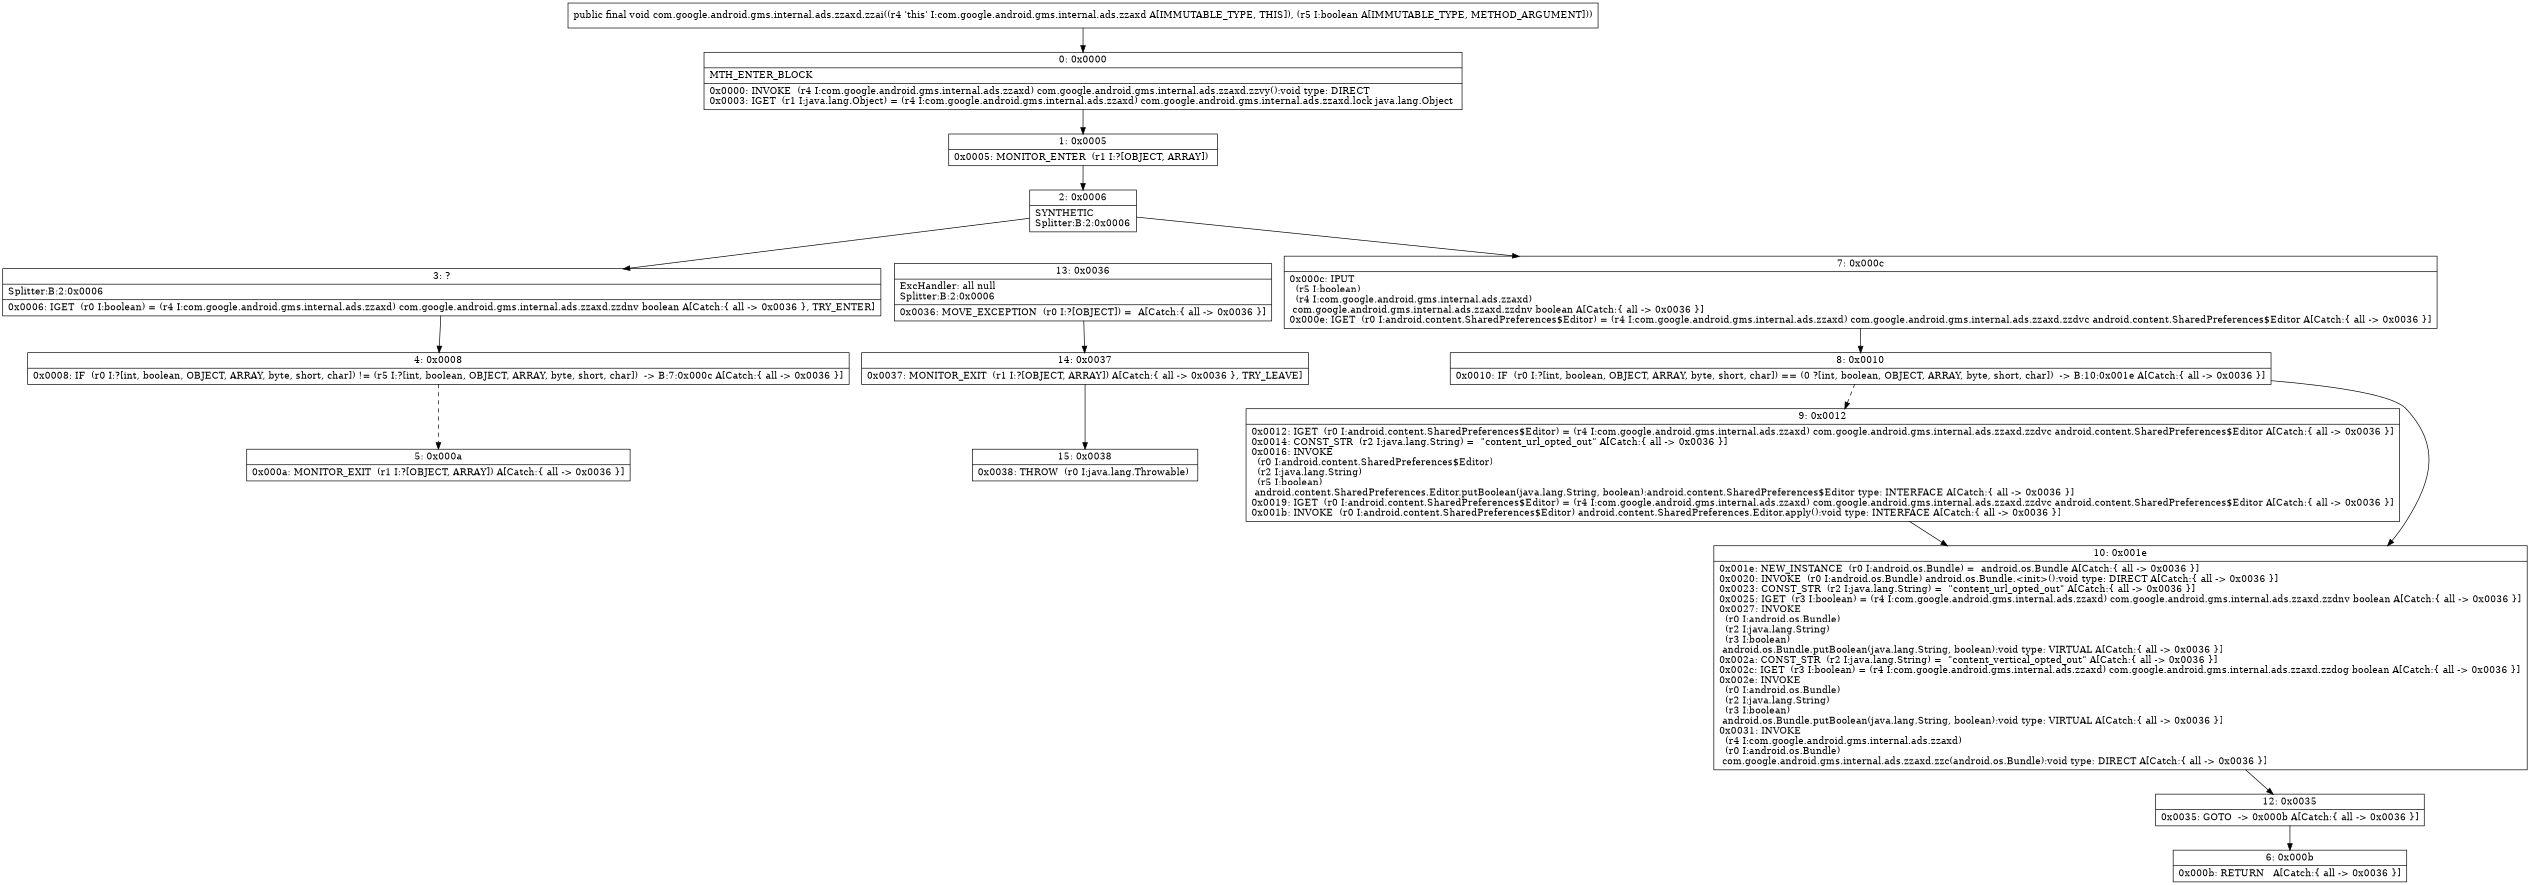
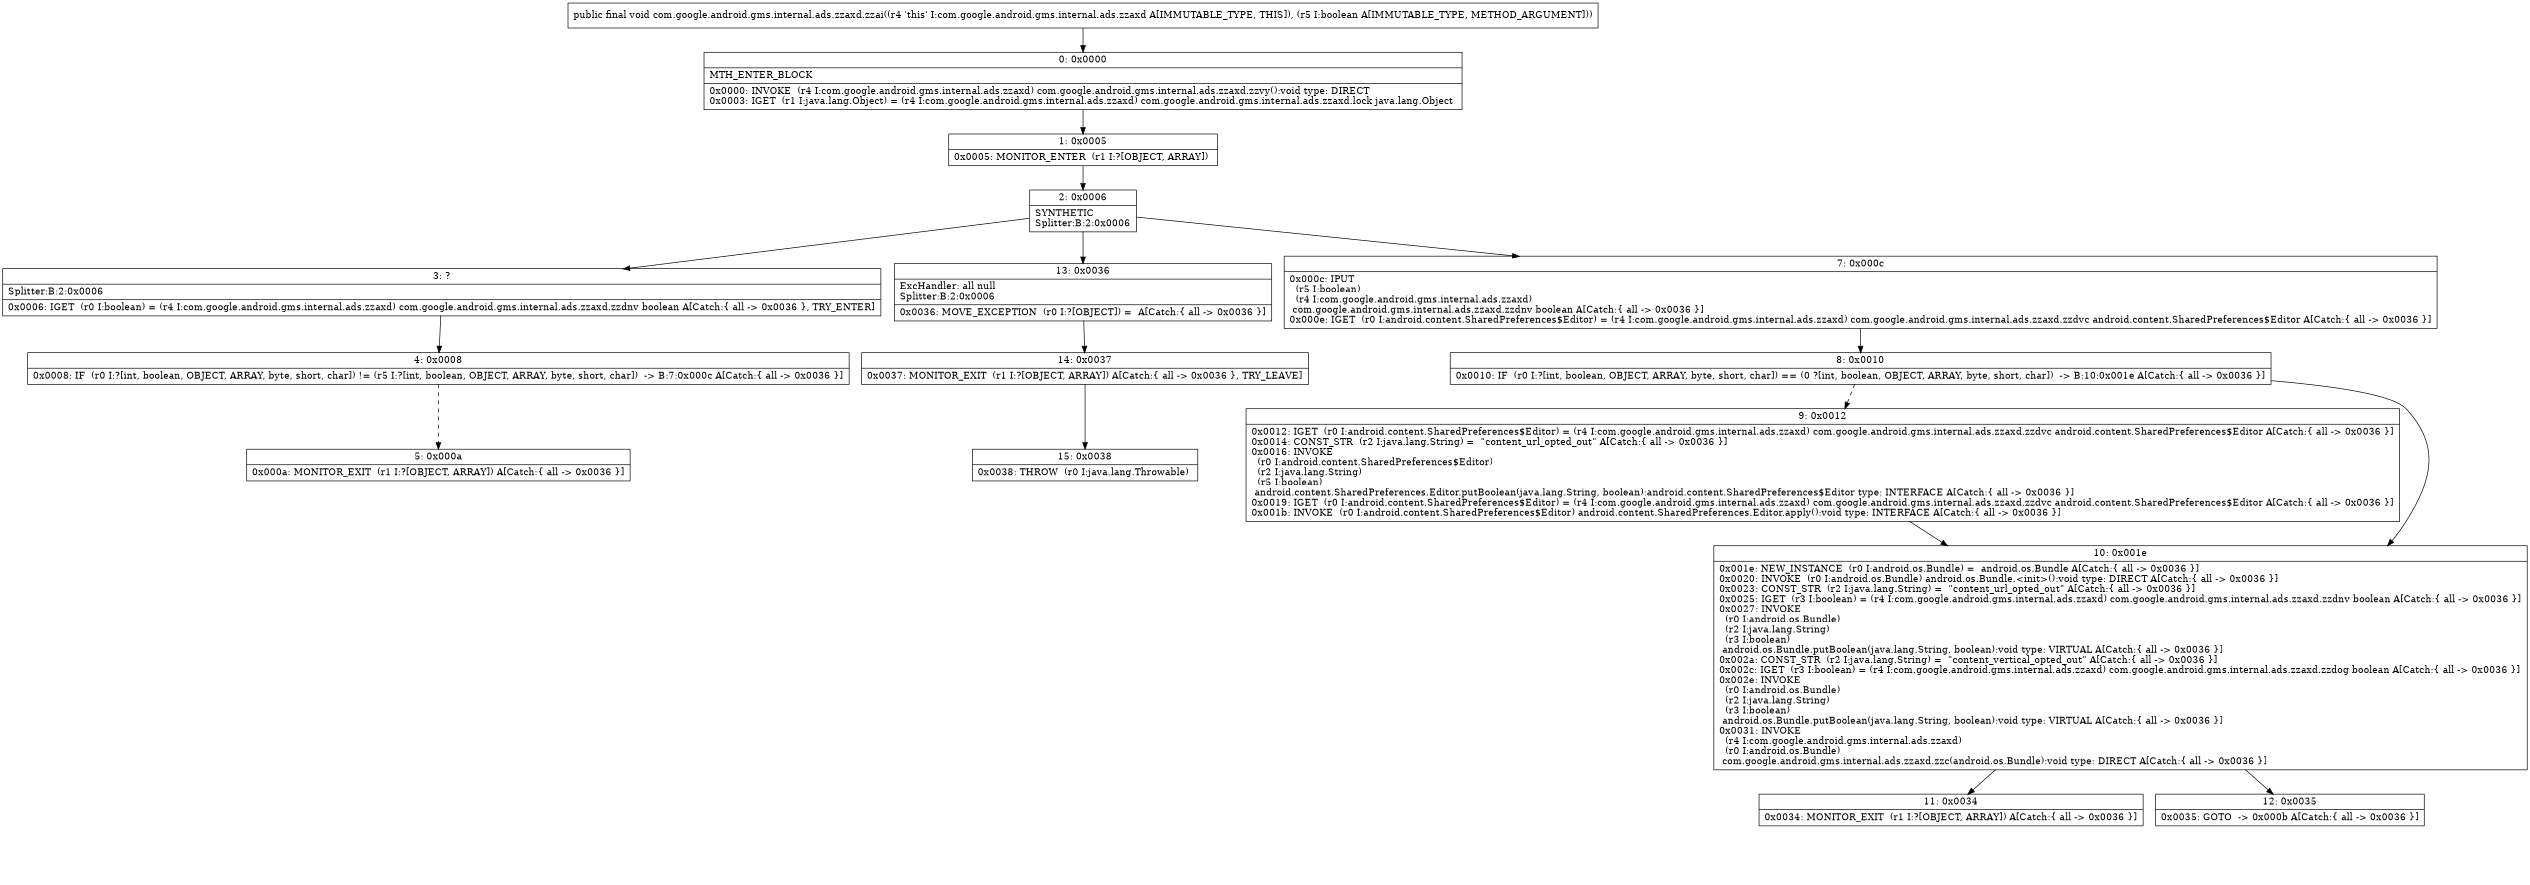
  digraph {
    node [shape=record]
    n1 [label="{0\:\ 0x0000|MTH_ENTER_BLOCK\l|0x0000: INVOKE  (r4 I:com.google.android.gms.internal.ads.zzaxd) com.google.android.gms.internal.ads.zzaxd.zzvy():void type: DIRECT \l0x0003: IGET  (r1 I:java.lang.Object) = (r4 I:com.google.android.gms.internal.ads.zzaxd) com.google.android.gms.internal.ads.zzaxd.lock java.lang.Object \l}"]
    n2 [label="{1\:\ 0x0005|0x0005: MONITOR_ENTER  (r1 I:?[OBJECT, ARRAY]) \l}"]
    n3 [label="{2\:\ 0x0006|SYNTHETIC\lSplitter:B:2:0x0006\l}"]
    n4 [label="{3\:\ ?|Splitter:B:2:0x0006\l|0x0006: IGET  (r0 I:boolean) = (r4 I:com.google.android.gms.internal.ads.zzaxd) com.google.android.gms.internal.ads.zzaxd.zzdnv boolean A[Catch:\{ all \-\> 0x0036 \}, TRY_ENTER]\l}"]
    n5 [label="{13\:\ 0x0036|ExcHandler: all null\lSplitter:B:2:0x0006\l|0x0036: MOVE_EXCEPTION  (r0 I:?[OBJECT]) =  A[Catch:\{ all \-\> 0x0036 \}]\l}"]
    n6 [label="{7\:\ 0x000c|0x000c: IPUT  \l  (r5 I:boolean)\l  (r4 I:com.google.android.gms.internal.ads.zzaxd)\l com.google.android.gms.internal.ads.zzaxd.zzdnv boolean A[Catch:\{ all \-\> 0x0036 \}]\l0x000e: IGET  (r0 I:android.content.SharedPreferences$Editor) = (r4 I:com.google.android.gms.internal.ads.zzaxd) com.google.android.gms.internal.ads.zzaxd.zzdvc android.content.SharedPreferences$Editor A[Catch:\{ all \-\> 0x0036 \}]\l}"]
    n7 [label="{4\:\ 0x0008|0x0008: IF  (r0 I:?[int, boolean, OBJECT, ARRAY, byte, short, char]) != (r5 I:?[int, boolean, OBJECT, ARRAY, byte, short, char])  \-\> B:7:0x000c A[Catch:\{ all \-\> 0x0036 \}]\l}"]
    n8 [label="{14\:\ 0x0037|0x0037: MONITOR_EXIT  (r1 I:?[OBJECT, ARRAY]) A[Catch:\{ all \-\> 0x0036 \}, TRY_LEAVE]\l}"]
    n9 [label="{5\:\ 0x000a|0x000a: MONITOR_EXIT  (r1 I:?[OBJECT, ARRAY]) A[Catch:\{ all \-\> 0x0036 \}]\l}"]
    n10 [label="{8\:\ 0x0010|0x0010: IF  (r0 I:?[int, boolean, OBJECT, ARRAY, byte, short, char]) == (0 ?[int, boolean, OBJECT, ARRAY, byte, short, char])  \-\> B:10:0x001e A[Catch:\{ all \-\> 0x0036 \}]\l}"]
-   n11 [label="{6\:\ 0x000b|0x000b: RETURN   A[Catch:\{ all \-\> 0x0036 \}]\l}"]
    n12 [label="{9\:\ 0x0012|0x0012: IGET  (r0 I:android.content.SharedPreferences$Editor) = (r4 I:com.google.android.gms.internal.ads.zzaxd) com.google.android.gms.internal.ads.zzaxd.zzdvc android.content.SharedPreferences$Editor A[Catch:\{ all \-\> 0x0036 \}]\l0x0014: CONST_STR  (r2 I:java.lang.String) =  \"content_url_opted_out\" A[Catch:\{ all \-\> 0x0036 \}]\l0x0016: INVOKE  \l  (r0 I:android.content.SharedPreferences$Editor)\l  (r2 I:java.lang.String)\l  (r5 I:boolean)\l android.content.SharedPreferences.Editor.putBoolean(java.lang.String, boolean):android.content.SharedPreferences$Editor type: INTERFACE A[Catch:\{ all \-\> 0x0036 \}]\l0x0019: IGET  (r0 I:android.content.SharedPreferences$Editor) = (r4 I:com.google.android.gms.internal.ads.zzaxd) com.google.android.gms.internal.ads.zzaxd.zzdvc android.content.SharedPreferences$Editor A[Catch:\{ all \-\> 0x0036 \}]\l0x001b: INVOKE  (r0 I:android.content.SharedPreferences$Editor) android.content.SharedPreferences.Editor.apply():void type: INTERFACE A[Catch:\{ all \-\> 0x0036 \}]\l}"]
    n13 [label="{10\:\ 0x001e|0x001e: NEW_INSTANCE  (r0 I:android.os.Bundle) =  android.os.Bundle A[Catch:\{ all \-\> 0x0036 \}]\l0x0020: INVOKE  (r0 I:android.os.Bundle) android.os.Bundle.\<init\>():void type: DIRECT A[Catch:\{ all \-\> 0x0036 \}]\l0x0023: CONST_STR  (r2 I:java.lang.String) =  \"content_url_opted_out\" A[Catch:\{ all \-\> 0x0036 \}]\l0x0025: IGET  (r3 I:boolean) = (r4 I:com.google.android.gms.internal.ads.zzaxd) com.google.android.gms.internal.ads.zzaxd.zzdnv boolean A[Catch:\{ all \-\> 0x0036 \}]\l0x0027: INVOKE  \l  (r0 I:android.os.Bundle)\l  (r2 I:java.lang.String)\l  (r3 I:boolean)\l android.os.Bundle.putBoolean(java.lang.String, boolean):void type: VIRTUAL A[Catch:\{ all \-\> 0x0036 \}]\l0x002a: CONST_STR  (r2 I:java.lang.String) =  \"content_vertical_opted_out\" A[Catch:\{ all \-\> 0x0036 \}]\l0x002c: IGET  (r3 I:boolean) = (r4 I:com.google.android.gms.internal.ads.zzaxd) com.google.android.gms.internal.ads.zzaxd.zzdog boolean A[Catch:\{ all \-\> 0x0036 \}]\l0x002e: INVOKE  \l  (r0 I:android.os.Bundle)\l  (r2 I:java.lang.String)\l  (r3 I:boolean)\l android.os.Bundle.putBoolean(java.lang.String, boolean):void type: VIRTUAL A[Catch:\{ all \-\> 0x0036 \}]\l0x0031: INVOKE  \l  (r4 I:com.google.android.gms.internal.ads.zzaxd)\l  (r0 I:android.os.Bundle)\l com.google.android.gms.internal.ads.zzaxd.zzc(android.os.Bundle):void type: DIRECT A[Catch:\{ all \-\> 0x0036 \}]\l}"]
+   n14 [label="{11\:\ 0x0034|0x0034: MONITOR_EXIT  (r1 I:?[OBJECT, ARRAY]) A[Catch:\{ all \-\> 0x0036 \}]\l}"]
    n15 [label="{12\:\ 0x0035|0x0035: GOTO  \-\> 0x000b A[Catch:\{ all \-\> 0x0036 \}]\l}"]
    n16 [label="{15\:\ 0x0038|0x0038: THROW  (r0 I:java.lang.Throwable) \l}"]
    n17 [label="{public final void com.google.android.gms.internal.ads.zzaxd.zzai((r4 'this' I:com.google.android.gms.internal.ads.zzaxd A[IMMUTABLE_TYPE, THIS]), (r5 I:boolean A[IMMUTABLE_TYPE, METHOD_ARGUMENT])) }"]
    n1 -> n2
    n2 -> n3
    n3 -> n4
+   n3 -> n5
    n3 -> n6
    n4 -> n7
    n5 -> n8
    n6 -> n10
    n7 -> n9 [style=dashed]
    n8 -> n16
    n10 -> n12 [style=dashed]
    n10 -> n13
    n12 -> n13
+   n13 -> n14
    n13 -> n15
-   n15 -> n11
    n17 -> n1
  }
